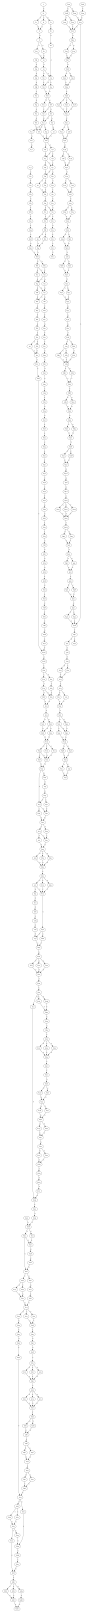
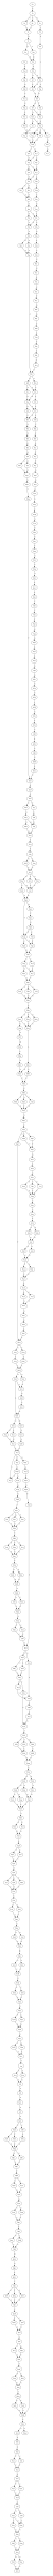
  strict digraph {
    fontname="Playfair Display"
    node [fontname="Playfair Display"]
    edge [fontname="Playfair Display"]
    S0
    S1
    S2
    S3
    S4
    S5
    S6
    S7
    S8
    S9
    S10
    S11
    S12
    S13
    S14
    S15
    S16
    S17
    S18
    S19
    S20
    S21
    S22
    S23
    S24
    S25
    S26
    S27
    S28
    S29
    S30
    S31
    S32
    S33
    S34
    S36
    S37
    S39
    S40
    S38
    S41
    S42
    S43
    S44
    S45
    S46
    S47
    S48
    S49
    S50
    S51
    S52
    S53
    S54
    S55
    S56
    S57
    S58
    S59
    S60
    S61
    S62
    S63
    S64
    S65
    S66
    S67
    S68
    S69
+   S70
    S71
    S72
    S73
    S74
    S75
    S76
    S77
    S78
    S79
    S80
    S81
    S82
    S83
    S84
    S85
    S86
    S87
    S88
    S89
    S90
    S91
    S92
    S93
    S94
    S95
    S96
    S97
    S98
    S99
    S100
    S101
    S102
    S103
    S104
    S105
    S106
    S107
    S108
    S109
    S110
    S111
    S112
    S113
    S114
    S115
    S116
    S117
    S118
    S119
    S120
    S121
    S122
    S123
    S124
-   S125
    S126
    S127
    S128
    S129
    S130
    S131
    S132
    S133
    S134
    S135
    S136
    S137
    S138
    S139
    S140
    S141
    S142
    S143
    S144
    S145
    S146
    S147
    S148
    S149
    S150
    S151
    S152
    S153
    S154
    S155
    S156
    S157
    S158
    S159
    S160
    S161
    S162
    S163
    S164
    S165
    S166
    S167
    S168
    S169
    S170
    S171
    S172
    S173
    S174
    S175
    S176
    S177
    S178
    S179
    S180
    S181
    S182
    S183
    S184
    S185
    S186
    S187
    S188
    S189
    S190
    S191
    S192
    S193
    S194
    S195
    S196
    S197
    S198
    S199
    S200
    S201
+   S202
    S203
    S204
    S205
    S206
    S207
    S208
    S209
    S210
    S211
    S212
    S213
    S214
    S215
    S216
    S217
    S218
    S219
    S220
    S221
    S222
    S223
    S224
    S225
    S226
    S227
    S228
    S229
    S230
    S231
    S232
    S233
    S234
    S235
    S236
    S237
    S238
    S239
    S240
    S241
    S242
    S243
    S244
    S245
    S246
    S247
    S248
    S249
    S250
    S251
    S252
    S253
    S254
    S255
    S256
    S257
    S258
    S259
    S260
    S261
    S262
    S263
    S264
    S265
    S266
    S267
    S268
    S269
    S270
    S271
    S272
    S273
    S274
    S275
    S276
    S277
    S278
    S279
    S280
    S281
    S282
    S283
    S284
    S285
    S286
    S287
    S288
    S289
    S290
    S291
    S292
+   S293
    S294
    S295
    S296
    S297
    S298
    S299
    S300
    S301
    S302
    S303
    S304
    S305
    S306
    S307
    S308
    S309
    S310
    S311
    S312
    S313
    S314
    S315
    S316
    S318
    S319
    S320
    S321
    S322
    S323
    S324
    S325
    S326
    S327
    S328
    n328 [label=S429]
    S330
    S331
    S332
    S333
    S334
    S335
    S336
    S337
    S338
    S339
    S340
    S341
    S342
    S343
    S344
    S345
    S346
    S347
    S348
    S349
    S350
    S351
    S352
    S353
    S354
    S355
    S356
    S357
    S358
    S359
    S360
    S361
    S362
    S363
    S364
    S365
    S366
    S367
    S368
    S369
    S370
    S371
    S372
    S373
    S374
    S375
    S376
    S377
    S378
    S379
    S380
    S381
    S382
    S383
    S384
    S385
    S386
    S387
    S388
    S389
    S390
    S391
    S392
    S393
    S394
    S395
    S396
    S397
    S398
    S399
    S400
    S401
    S402
    S403
    S404
    S405
    S406
    S407
    S408
    S409
    S410
    S411
    S412
    S413
    S414
    S415
    S416
    S417
    S418
    S419
    S420
    S421
    S422
    S0 -> S1 [label=T]
    S1 -> S2 [label=A]
    S1 -> S3 [label=G]
    S1 -> S4 [label=C]
    S2 -> S5 [label=A]
    S3 -> S6 [label=C]
    S4 -> S5 [label=A]
    S5 -> S7 [label=A]
    S6 -> S8 [label=G]
    S7 -> S9 [label=G]
    S7 -> S10 [label=A]
    S8 -> S11 [label=A]
    S9 -> S12 [label=G]
    S10 -> S12 [label=G]
    S11 -> S13 [label=T]
    S11 -> S14 [label=C]
    S12 -> S15 [label=A]
    S13 -> S16 [label=G]
    S14 -> S16 [label=G]
    S15 -> S11 [label=A]
    S15 -> S17 [label=G]
    S16 -> S18 [label=G]
    S16 -> S19 [label=T]
    S17 -> S13 [label=T]
    S18 -> S20 [label=A]
    S18 -> S21 [label=C]
    S19 -> S21 [label=C]
    S20 -> S22 [label=G]
    S20 -> S23 [label=A]
    S21 -> S22 [label=G]
    S22 -> S24 [label=A]
    S22 -> S25 [label=T]
    S22 -> S26 [label=T]
    S23 -> S27 [label=G]
    S24 -> S28 [label=A]
    S25 -> S29 [label=A]
    S26 -> S28 [label=A]
    S27 -> S28 [label=A]
    S28 -> S30 [label=C]
    S28 -> S31 [label=A]
    S29 -> S32 [label=G]
    S30 -> S33 [label=T]
    S31 -> S33 [label=T]
    S31 -> S34 [label=C]
    S33 -> S36 [label=T]
    S33 -> S37 [label=C]
    S34 -> S37 [label=C]
    S36 -> S39 [label=T]
    S37 -> S39 [label=T]
    S37 -> S40 [label=A]
    S39 -> S42 [label=G]
    S39 -> S43 [label=C]
    S40 -> S44 [label=A]
    S38 -> S41 [label=A]
    S41 -> S45 [label=G]
    S42 -> S46 [label=A]
    S43 -> S46 [label=A]
    S44 -> S47 [label=C]
    S45 -> S48 [label=G]
    S46 -> S49 [label=A]
    S47 -> S50 [label=G]
    S48 -> S51 [label=C]
    S49 -> S52 [label=A]
    S49 -> S53 [label=G]
    S50 -> S52 [label=A]
    S51 -> S54 [label=G]
    S52 -> S55 [label=C]
    S52 -> S56 [label=C]
    S53 -> S55 [label=C]
    S54 -> S57 [label=A]
    S55 -> S58 [label=A]
    S56 -> S59 [label=G]
    S57 -> S60 [label=A]
    S58 -> S61 [label=A]
    S58 -> S62 [label=G]
    S59 -> S63 [label=T]
    S60 -> S26 [label=T]
    S61 -> S64 [label=A]
    S62 -> S64 [label=A]
    S63 -> S65 [label=C]
    S64 -> S66 [label=A]
    S65 -> S67 [label=G]
    S66 -> S68 [label=G]
    S66 -> S69 [label=A]
+   S67 -> S70 [label=G]
    S68 -> S71 [label=A]
    S68 -> S72 [label=C]
    S69 -> S72 [label=C]
+   S70 -> S73 [label=A]
    S71 -> S74 [label=G]
    S72 -> S74 [label=G]
    S72 -> S75 [label=A]
    S73 -> S76 [label=C]
    S74 -> S77 [label=A]
    S74 -> S78 [label=G]
    S75 -> S77 [label=A]
    S76 -> S79 [label=T]
    S77 -> S80 [label=G]
    S77 -> S81 [label=A]
    S78 -> S80 [label=G]
    S79 -> S82 [label=G]
    S80 -> S83 [label=A]
    S81 -> S84 [label=C]
    S82 -> S85 [label=G]
    S83 -> S86 [label=T]
    S84 -> S87 [label=T]
    S85 -> S88 [label=T]
    S86 -> S89 [label=G]
    S87 -> S90 [label=A]
    S88 -> S91 [label=A]
    S89 -> S92 [label=A]
    S90 -> S93 [label=T]
    S91 -> S94 [label=T]
    S92 -> S95 [label=A]
    S92 -> S96 [label=G]
    S93 -> S97 [label=T]
    S94 -> S98 [label=C]
    S95 -> S99 [label=A]
    S96 -> S99 [label=A]
    S97 -> S100 [label=G]
    S98 -> S101 [label=G]
    S99 -> S102 [label=A]
    S100 -> S103 [label=G]
    S101 -> S66 [label=A]
    S102 -> S104 [label=C]
    S103 -> S105 [label=A]
    S104 -> S106 [label=T]
    S105 -> S107 [label=G]
    S106 -> S108 [label=A]
    S107 -> S109 [label=C]
    S108 -> S110 [label=C]
    S109 -> S111 [label=A]
    S110 -> S112 [label=C]
    S110 -> S113 [label=T]
    S111 -> S114 [label=G]
    S112 -> S115 [label=A]
    S113 -> S116 [label=C]
    S114 -> S117 [label=G]
    S115 -> S118 [label=A]
    S115 -> S119 [label=G]
    S116 -> S119 [label=G]
    S117 -> S120 [label=T]
    S118 -> S121 [label=A]
    S119 -> S121 [label=A]
    S120 -> S122 [label=A]
    S121 -> S123 [label=A]
    S122 -> S124 [label=C]
-   S123 -> S125 [label=A]
    S123 -> S126 [label=G]
    S124 -> S127 [label=A]
-   S125 -> S128 [label=G]
    S126 -> S128 [label=G]
    S126 -> S129 [label=A]
    S127 -> S130 [label=T]
    S128 -> S131 [label=T]
    S129 -> S131 [label=T]
    S130 -> S132 [label=T]
    S131 -> S133 [label=G]
    S131 -> S134 [label=C]
    S131 -> S135 [label=T]
    S132 -> S136 [label=C]
    S133 -> S137 [label=A]
    S134 -> S137 [label=A]
    S134 -> S138 [label=C]
    S135 -> S137 [label=A]
    S136 -> S139 [label=C]
    S137 -> S140 [label=T]
    S138 -> S140 [label=T]
    S139 -> S141 [label=T]
    S140 -> S142 [label=G]
    S140 -> S143 [label=T]
    S141 -> S144 [label=G]
    S142 -> S145 [label=T]
    S143 -> S146 [label=C]
    S143 -> S147 [label=T]
    S144 -> S148 [label=G]
    S145 -> S149 [label=G]
    S146 -> S150 [label=G]
    S147 -> S150 [label=G]
    S148 -> S151 [label=A]
    S149 -> S143 [label=T]
    S149 -> S152 [label=C]
    S150 -> S153 [label=C]
    S150 -> S154 [label=T]
    S151 -> S155 [label=A]
    S152 -> S147 [label=T]
    S153 -> S156 [label=T]
    S153 -> S157 [label=C]
    S154 -> S157 [label=C]
    S155 -> S158 [label=G]
    S156 -> S159 [label=T]
    S157 -> S159 [label=T]
    S158 -> S160 [label=G]
    S159 -> S161 [label=G]
    S159 -> S162 [label=T]
    S159 -> S163 [label=A]
    S160 -> S164 [label=G]
    S161 -> S165 [label=G]
    S162 -> S165 [label=G]
    S163 -> S165 [label=G]
    S164 -> S166 [label=G]
    S165 -> S167 [label=T]
    S166 -> S168 [label=A]
    S167 -> S169 [label=G]
    S167 -> S170 [label=C]
    S167 -> S171 [label=T]
    S168 -> S172 [label=G]
    S169 -> S173 [label=C]
    S170 -> S173 [label=C]
    S170 -> S174 [label=G]
    S171 -> S173 [label=C]
    S172 -> S175 [label=A]
    S173 -> S176 [label=A]
    S174 -> S177 [label=T]
    S175 -> S178 [label=C]
    S176 -> S179 [label=T]
    S176 -> S180 [label=C]
    S177 -> S181 [label=T]
    S178 -> S182 [label=T]
    S179 -> S183 [label=C]
    S180 -> S183 [label=C]
    S181 -> S184 [label=C]
    S182 -> S185 [label=C]
    S183 -> S186 [label=G]
    S184 -> S187 [label=T]
    S185 -> S188 [label=G]
    S186 -> S189 [label=T]
    S186 -> S190 [label=A]
    S186 -> S191 [label=C]
    S187 -> S179 [label=T]
    S188 -> S192 [label=A]
    S189 -> S193 [label=T]
    S190 -> S193 [label=T]
    S191 -> S193 [label=T]
    S192 -> S106 [label=T]
    S193 -> S194 [label=A]
    S194 -> S195 [label=C]
    S195 -> S196 [label=T]
    S195 -> S197 [label=G]
    S195 -> S198 [label=C]
    S196 -> S199 [label=T]
    S197 -> S200 [label=T]
    S198 -> S199 [label=T]
    S199 -> S201 [label=G]
+   S200 -> S202 [label=G]
    S200 -> S203 [label=T]
    S201 -> S204 [label=A]
+   S202 -> S205 [label=C]
    S203 -> S206 [label=A]
    S204 -> S207 [label=C]
    S205 -> S208 [label=A]
    S206 -> S208 [label=A]
    S207 -> S209 [label=T]
    S207 -> S210 [label=C]
    S207 -> S211 [label=G]
    S208 -> S212 [label=A]
    S208 -> S213 [label=G]
    S209 -> S214 [label=T]
    S210 -> S214 [label=T]
    S211 -> S214 [label=T]
    S212 -> S215 [label=A]
    S212 -> S216 [label=A]
    S213 -> S215 [label=A]
    S214 -> S217 [label=C]
    S215 -> S218 [label=G]
    S216 -> S219 [label=C]
    S216 -> S220 [label=A]
    S217 -> S221 [label=C]
    S218 -> S222 [label=C]
    S219 -> S223 [label=A]
    S219 -> S224 [label=C]
    S220 -> S225 [label=G]
    S221 -> S226 [label=A]
    S222 -> S216 [label=A]
    S223 -> S227 [label=G]
    S224 -> S227 [label=G]
    S225 -> S228 [label=A]
    S226 -> S229 [label=T]
    S226 -> S230 [label=C]
    S227 -> S231 [label=A]
    S228 -> S231 [label=A]
    S229 -> S232 [label=G]
    S230 -> S232 [label=G]
    S231 -> S233 [label=T]
    S231 -> S234 [label=A]
    S231 -> S235 [label=C]
    S232 -> S236 [label=A]
    S232 -> S237 [label=C]
    S233 -> S238 [label=C]
    S234 -> S239 [label=G]
-   S235 -> S238 [label=C]
+   S238 -> S235 [label=C]
    S236 -> S240 [label=G]
    S237 -> S240 [label=G]
    S238 -> S241 [label=A]
    S239 -> S242 [label=T]
    S240 -> S243 [label=A]
    S240 -> S244 [label=T]
    S241 -> S245 [label=G]
    S242 -> S246 [label=A]
    S243 -> S247 [label=C]
    S244 -> S247 [label=C]
    S245 -> S248 [label=G]
    S246 -> S249 [label=T]
    S247 -> S250 [label=A]
    S248 -> S251 [label=C]
    S249 -> S252 [label=T]
    S250 -> S253 [label=G]
    S250 -> S254 [label=A]
    S251 -> S255 [label=A]
    S251 -> S256 [label=T]
    S251 -> S257 [label=C]
    S252 -> S258 [label=A]
    S252 -> S259 [label=G]
    S253 -> S260 [label=A]
    S254 -> S260 [label=A]
    S255 -> S261 [label=A]
    S256 -> S261 [label=A]
    S257 -> S261 [label=A]
    S258 -> S262 [label=A]
    S258 -> S263 [label=C]
    S259 -> S264 [label=A]
    S260 -> S265 [label=A]
    S261 -> S266 [label=C]
    S262 -> S267 [label=A]
    S263 -> S267 [label=A]
    S264 -> S268 [label=A]
    S265 -> S269 [label=G]
    S266 -> S270 [label=T]
    S266 -> S271 [label=A]
    S266 -> S272 [label=G]
    S267 -> S273 [label=T]
    S267 -> S274 [label=C]
    S268 -> S275 [label=C]
    S269 -> S276 [label=A]
    S270 -> S277 [label=G]
    S271 -> S277 [label=G]
    S272 -> S277 [label=G]
    S273 -> S278 [label=G]
    S274 -> S264 [label=A]
    S275 -> S278 [label=G]
    S276 -> S200 [label=T]
    S277 -> S279 [label=T]
    S278 -> S280 [label=A]
    S279 -> S281 [label=G]
    S279 -> S282 [label=T]
    S280 -> S283 [label=A]
    S280 -> S284 [label=G]
    S280 -> S285 [label=C]
    S281 -> S286 [label=G]
    S282 -> S286 [label=G]
    S283 -> S287 [label=C]
    S284 -> S288 [label=A]
    S285 -> S287 [label=C]
    S286 -> S289 [label=A]
    S287 -> S290 [label=T]
    S288 -> S290 [label=T]
    S289 -> S291 [label=A]
    S289 -> S292 [label=G]
+   S290 -> S293 [label=G]
    S291 -> S294 [label=A]
    S292 -> S294 [label=A]
+   S293 -> S295 [label=C]
+   S293 -> S296 [label=G]
    S294 -> S297 [label=A]
    S295 -> S298 [label=G]
    S295 -> S299 [label=A]
    S296 -> S300 [label=T]
    S297 -> S301 [label=T]
    S297 -> S302 [label=C]
    S298 -> S303 [label=C]
    S298 -> S304 [label=A]
    S299 -> S305 [label=G]
    S300 -> S305 [label=G]
    S301 -> S306 [label=C]
    S302 -> S306 [label=C]
    S303 -> S307 [label=C]
    S304 -> S307 [label=C]
    S305 -> S307 [label=C]
    S305 -> S308 [label=A]
    S306 -> S252 [label=T]
    S307 -> S309 [label=A]
    S308 -> S310 [label=T]
    S309 -> S311 [label=A]
    S309 -> S312 [label=G]
    S310 -> S313 [label=G]
    S310 -> S314 [label=A]
    S311 -> S315 [label=G]
    S312 -> S315 [label=G]
    S313 -> S316 [label=T]
    S315 -> S318 [label=A]
    S316 -> S319 [label=T]
    S318 -> S320 [label=T]
    S318 -> S321 [label=C]
    S319 -> S322 [label=T]
    S319 -> S323 [label=C]
    S320 -> S324 [label=C]
    S321 -> S324 [label=C]
    S322 -> S325 [label=T]
    S323 -> S325 [label=T]
    S324 -> S326 [label=T]
    S325 -> S327 [label=A]
    S326 -> S328 [label=G]
    S326 -> n328 [label=T]
    S326 -> S330 [label=C]
    S327 -> S331 [label=T]
    S327 -> S332 [label=C]
    S328 -> S333 [label=T]
    n328 -> S333 [label=T]
    S330 -> S333 [label=T]
    S331 -> S334 [label=C]
    S332 -> S334 [label=C]
    S333 -> S335 [label=C]
    S334 -> S336 [label=C]
    S335 -> S337 [label=A]
    S335 -> S338 [label=C]
    S336 -> S339 [label=A]
    S336 -> S340 [label=G]
    S337 -> S341 [label=A]
    S338 -> S341 [label=A]
    S339 -> S342 [label=A]
    S339 -> S343 [label=C]
    S340 -> S342 [label=A]
    S341 -> S344 [label=A]
    S342 -> S345 [label=G]
    S343 -> S345 [label=G]
    S344 -> S346 [label=A]
    S344 -> S347 [label=G]
    S345 -> S348 [label=A]
    S345 -> S349 [label=G]
    S346 -> S350 [label=T]
    S347 -> S350 [label=T]
    S348 -> S351 [label=A]
    S349 -> S351 [label=A]
    S350 -> S352 [label=T]
    S351 -> S353 [label=A]
    S351 -> S354 [label=G]
    S352 -> S355 [label=C]
    S352 -> S356 [label=T]
    S353 -> S357 [label=C]
    S354 -> S357 [label=C]
    S355 -> S358 [label=C]
    S356 -> S358 [label=C]
    S358 -> S359 [label=G]
    S359 -> S360 [label=A]
    S359 -> S361 [label=C]
    S360 -> S362 [label=A]
    S361 -> S362 [label=A]
    S362 -> S363 [label=A]
    S363 -> S364 [label=T]
    S363 -> S365 [label=C]
    S364 -> S366 [label=G]
    S365 -> S366 [label=G]
    S366 -> S367 [label=A]
    S367 -> S368 [label=G]
    S367 -> S369 [label=A]
    S368 -> S370 [label=A]
    S369 -> S370 [label=A]
    S370 -> S371 [label=T]
    S371 -> S372 [label=A]
    S371 -> S373 [label=G]
    S372 -> S374 [label=A]
    S373 -> S374 [label=A]
    S374 -> S375 [label=G]
    S375 -> S376 [label=G]
    S376 -> S377 [label=G]
    S377 -> S378 [label=A]
    S378 -> S379 [label=T]
    S378 -> S380 [label=C]
    S379 -> S381 [label=T]
    S379 -> S382 [label=C]
    S380 -> S383 [label=A]
    S381 -> S384 [label=T]
    S382 -> S384 [label=T]
    S383 -> S384 [label=T]
    S384 -> S385 [label=A]
    S384 -> S386 [label=G]
    S385 -> S387 [label=C]
    S386 -> S387 [label=C]
    S387 -> S388 [label=T]
    S388 -> S389 [label=T]
    S388 -> S390 [label=G]
    S389 -> S391 [label=G]
    S390 -> S391 [label=G]
    S391 -> S392 [label=G]
    S392 -> S393 [label=C]
    S392 -> S394 [label=G]
    S393 -> S395 [label=T]
    S394 -> S395 [label=T]
    S395 -> S396 [label=T]
    S396 -> S397 [label=T]
    S396 -> S398 [label=C]
    S397 -> S399 [label=C]
    S398 -> S399 [label=C]
    S399 -> S400 [label=G]
    S400 -> S401 [label=G]
    S401 -> S402 [label=A]
    S402 -> S403 [label=C]
    S403 -> S404 [label=T]
    S403 -> S405 [label=A]
    S403 -> S406 [label=C]
    S404 -> S407 [label=T]
    S405 -> S407 [label=T]
    S406 -> S407 [label=T]
    S407 -> S408 [label=C]
    S408 -> S409 [label=T]
    S408 -> S410 [label=C]
    S409 -> S411 [label=A]
    S410 -> S411 [label=A]
    S411 -> S412 [label=A]
    S412 -> S413 [label=A]
    S412 -> S414 [label=G]
    S413 -> S415 [label=T]
    S414 -> S415 [label=T]
    S415 -> S416 [label=A]
    S416 -> S417 [label=T]
    S416 -> S418 [label=C]
    S417 -> S419 [label=G]
    S418 -> S419 [label=G]
    S419 -> S420 [label=C]
    S420 -> S421 [label=T]
    S420 -> S422 [label=C]
    S421 -> S308 [label=A]
    S422 -> S308 [label=A]
  }
